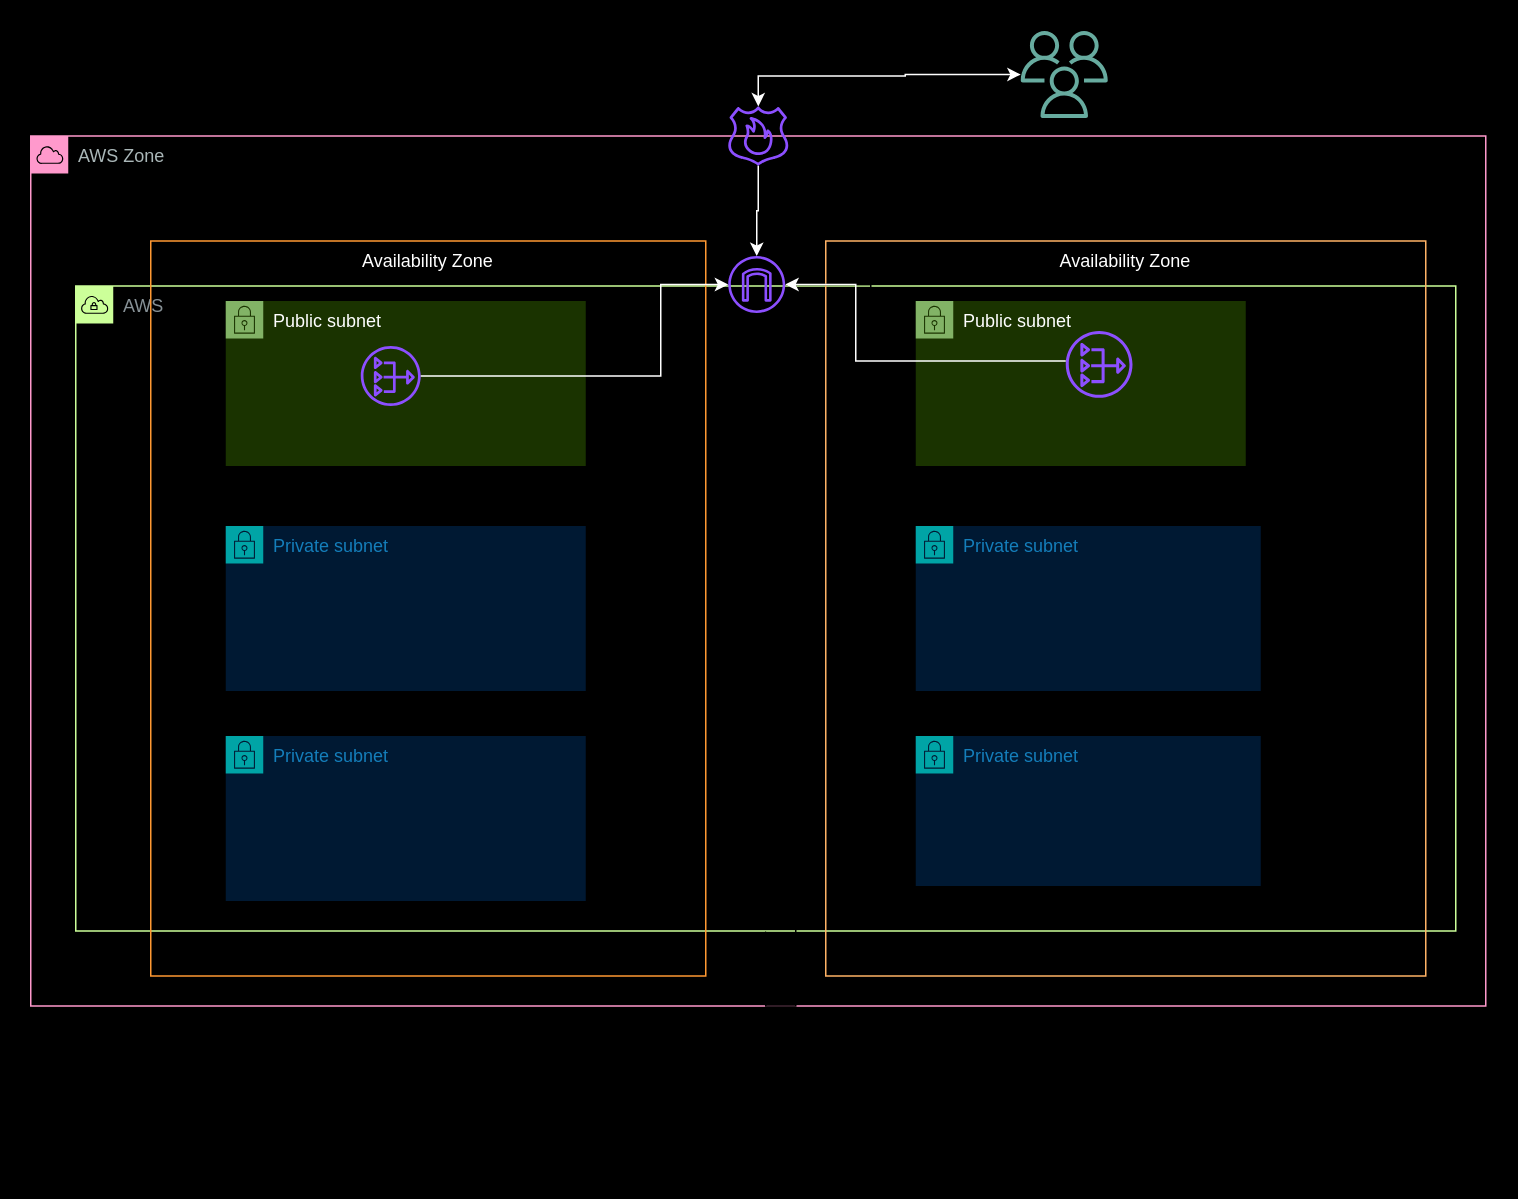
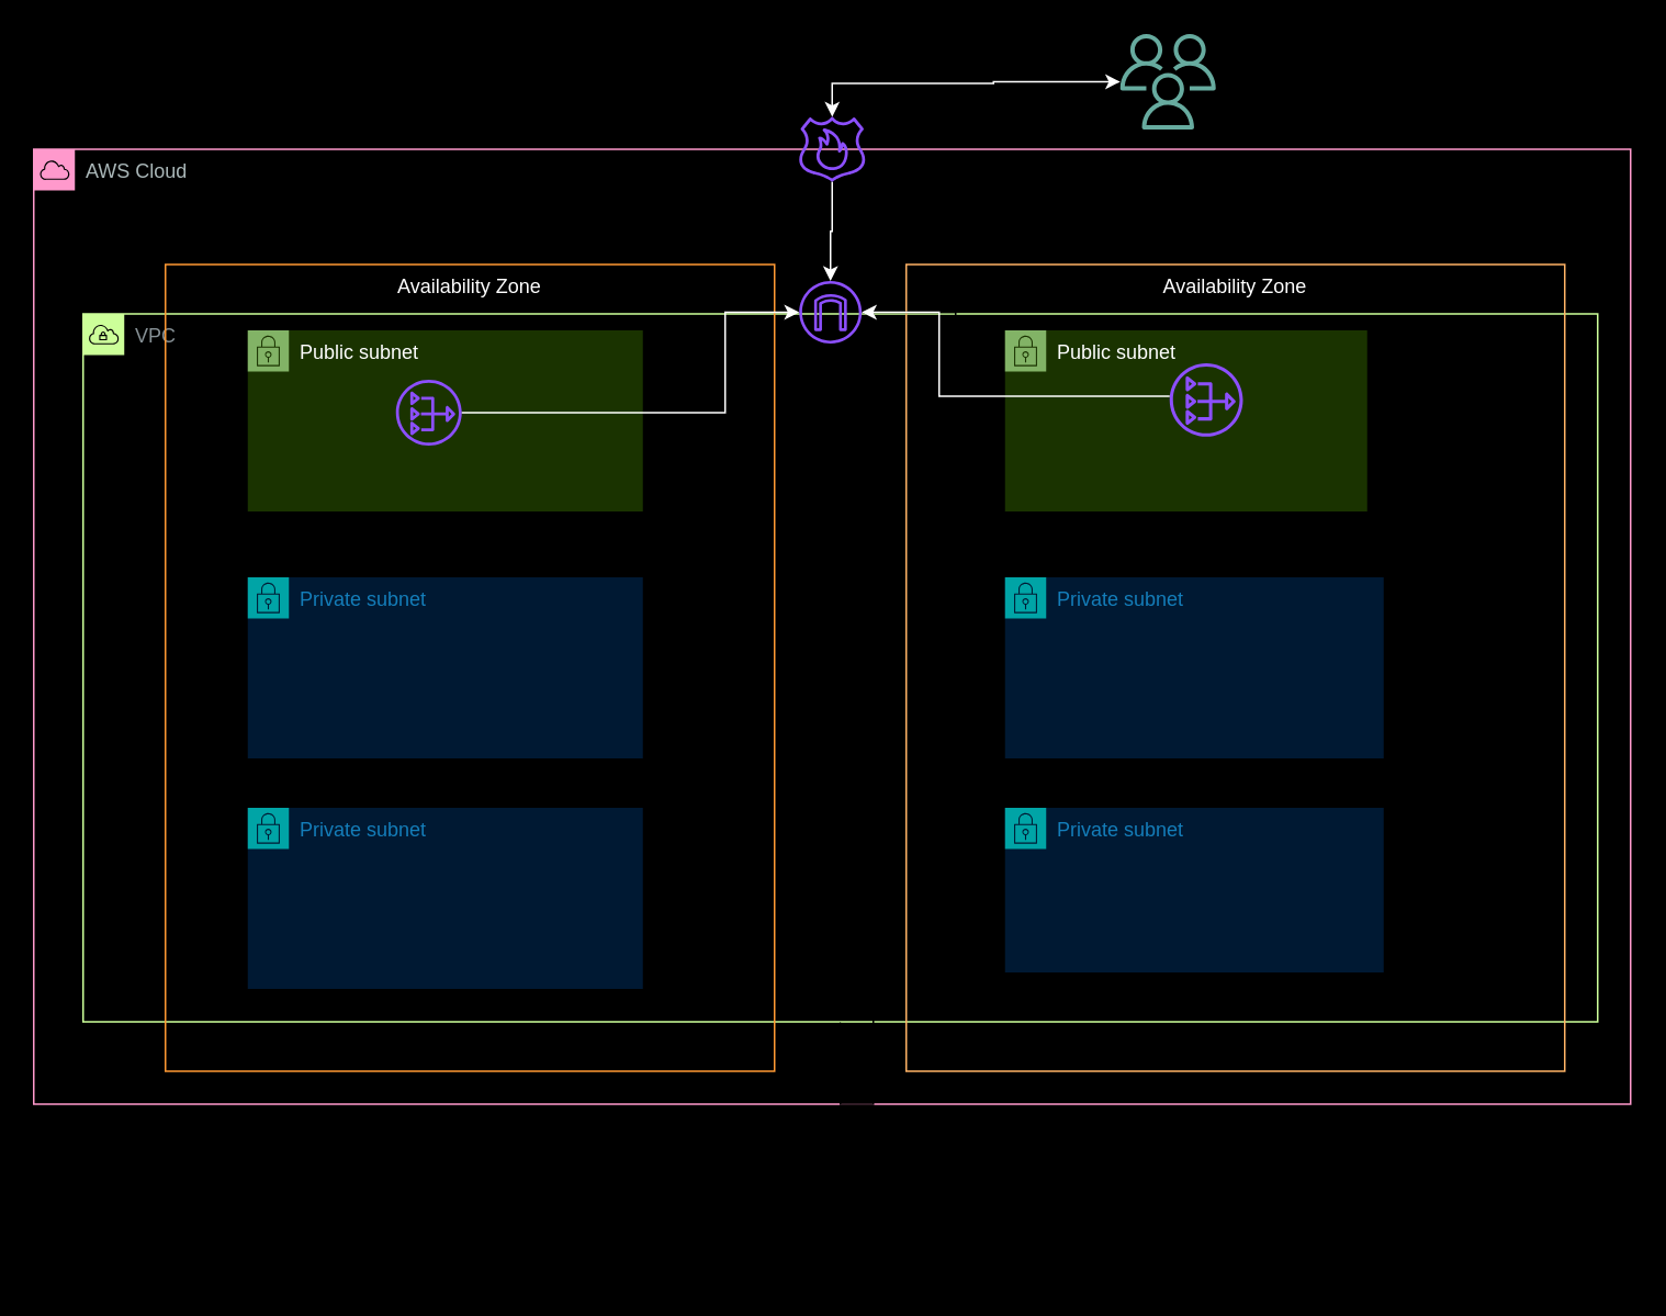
  <mxCell id="0" />
  <mxCell id="1" parent="0" />
- <mxCell id="2" value="AWS Zone" style="sketch=0;outlineConnect=0;gradientColor=none;html=1;whiteSpace=wrap;fontSize=12;fontStyle=0;shape=mxgraph.aws4.group;grIcon=mxgraph.aws4.group_aws_cloud;strokeColor=#FF99CC;fillColor=none;verticalAlign=top;align=left;spacingLeft=30;fontColor=#AAB7B8;" vertex="1" parent="1"><mxGeometry x="20" y="90" width="970" height="580" as="geometry" /></mxCell>
+ <mxCell id="2" value="AWS Cloud" style="sketch=0;outlineConnect=0;gradientColor=none;html=1;whiteSpace=wrap;fontSize=12;fontStyle=0;shape=mxgraph.aws4.group;grIcon=mxgraph.aws4.group_aws_cloud;strokeColor=#FF99CC;fillColor=none;verticalAlign=top;align=left;spacingLeft=30;fontColor=#AAB7B8;" vertex="1" parent="1"><mxGeometry x="20" y="90" width="970" height="580" as="geometry" /></mxCell>
  <mxCell id="3" value="" style="edgeStyle=orthogonalEdgeStyle;rounded=0;orthogonalLoop=1;jettySize=auto;html=1;strokeColor=#FFFFFF;endArrow=classic;endFill=1;" edge="1" parent="1" source="4" target="8"><mxGeometry relative="1" as="geometry" /></mxCell>
  <mxCell id="4" value="" style="sketch=0;outlineConnect=0;fontColor=#232F3E;gradientColor=none;fillColor=#8C4FFF;strokeColor=none;dashed=0;verticalLabelPosition=bottom;verticalAlign=top;align=center;html=1;fontSize=12;fontStyle=0;aspect=fixed;pointerEvents=1;shape=mxgraph.aws4.route_53_resolver_dns_firewall;" vertex="1" parent="1"><mxGeometry x="485" y="70" width="40" height="40" as="geometry" /></mxCell>
  <mxCell id="5" style="edgeStyle=orthogonalEdgeStyle;orthogonalLoop=1;jettySize=auto;html=1;rounded=0;startArrow=classic;startFill=1;strokeColor=#FFFFFF;" edge="1" parent="1" source="6" target="4"><mxGeometry relative="1" as="geometry"><Array as="points"><mxPoint x="603" y="49" /><mxPoint x="603" y="50" /><mxPoint x="505" y="50" /></Array></mxGeometry></mxCell>
  <mxCell id="6" value="" style="sketch=0;outlineConnect=0;fontColor=#232F3E;gradientColor=none;fillColor=#67AB9F;strokeColor=none;dashed=0;verticalLabelPosition=bottom;verticalAlign=top;align=center;html=1;fontSize=12;fontStyle=0;aspect=fixed;pointerEvents=1;shape=mxgraph.aws4.users;" vertex="1" parent="1"><mxGeometry x="680" y="20" width="58" height="58" as="geometry" /></mxCell>
- <mxCell id="7" value="AWS" style="sketch=0;outlineConnect=0;gradientColor=none;html=1;whiteSpace=wrap;fontSize=12;fontStyle=0;shape=mxgraph.aws4.group;grIcon=mxgraph.aws4.group_vpc;strokeColor=#CCFF99;fillColor=none;verticalAlign=top;align=left;spacingLeft=30;fontColor=#879196;dashed=0;" vertex="1" parent="1"><mxGeometry x="50" y="190" width="920" height="430" as="geometry" /></mxCell>
+ <mxCell id="7" value="VPC" style="sketch=0;outlineConnect=0;gradientColor=none;html=1;whiteSpace=wrap;fontSize=12;fontStyle=0;shape=mxgraph.aws4.group;grIcon=mxgraph.aws4.group_vpc;strokeColor=#CCFF99;fillColor=none;verticalAlign=top;align=left;spacingLeft=30;fontColor=#879196;dashed=0;" vertex="1" parent="1"><mxGeometry x="50" y="190" width="920" height="430" as="geometry" /></mxCell>
  <mxCell id="8" value="" style="sketch=0;outlineConnect=0;fontColor=#232F3E;gradientColor=none;fillColor=#8C4FFF;strokeColor=none;dashed=0;verticalLabelPosition=bottom;verticalAlign=top;align=center;html=1;fontSize=12;fontStyle=0;aspect=fixed;pointerEvents=1;shape=mxgraph.aws4.internet_gateway;" vertex="1" parent="1"><mxGeometry x="485" y="170" width="38" height="38" as="geometry" /></mxCell>
  <mxCell id="9" style="edgeStyle=orthogonalEdgeStyle;rounded=0;orthogonalLoop=1;jettySize=auto;html=1;exitX=0;exitY=0.5;exitDx=0;exitDy=0;" edge="1" parent="1" source="10" target="7"><mxGeometry relative="1" as="geometry" /></mxCell>
  <mxCell id="10" value="&lt;span style=&quot;background-color: initial;&quot;&gt;&lt;font&gt;Availability Zone&lt;/font&gt;&lt;/span&gt;" style="fillColor=none;strokeColor=#FFB366;verticalAlign=top;fontStyle=0;fontColor=#FFFFFF;whiteSpace=wrap;html=1;" vertex="1" parent="1"><mxGeometry x="550" y="160" width="400" height="490" as="geometry" /></mxCell>
  <mxCell id="11" value="Availability Zone" style="fillColor=none;strokeColor=#FF9933;verticalAlign=top;fontStyle=0;fontColor=#FFFFFF;whiteSpace=wrap;html=1;fontFamily=Helvetica;" vertex="1" parent="1"><mxGeometry x="100" y="160" width="370" height="490" as="geometry" /></mxCell>
  <mxCell id="12" value="&lt;font color=&quot;#ffffff&quot;&gt;Public subnet&lt;/font&gt;" style="points=[[0,0],[0.25,0],[0.5,0],[0.75,0],[1,0],[1,0.25],[1,0.5],[1,0.75],[1,1],[0.75,1],[0.5,1],[0.25,1],[0,1],[0,0.75],[0,0.5],[0,0.25]];outlineConnect=0;html=1;whiteSpace=wrap;fontSize=12;fontStyle=0;container=1;pointerEvents=0;collapsible=0;recursiveResize=0;shape=mxgraph.aws4.group;grIcon=mxgraph.aws4.group_security_group;grStroke=0;verticalAlign=top;align=left;spacingLeft=30;dashed=0;fillColor=#1A3300;strokeColor=#82b366;" vertex="1" parent="1"><mxGeometry x="150" y="200" width="240" height="110" as="geometry" /></mxCell>
  <mxCell id="13" value="" style="sketch=0;outlineConnect=0;fontColor=#232F3E;gradientColor=none;fillColor=#8C4FFF;strokeColor=none;verticalLabelPosition=bottom;verticalAlign=top;align=center;html=1;fontSize=12;fontStyle=0;aspect=fixed;pointerEvents=1;shape=mxgraph.aws4.nat_gateway;" vertex="1" parent="12"><mxGeometry x="90" y="30" width="40" height="40" as="geometry" /></mxCell>
  <mxCell id="14" style="edgeStyle=orthogonalEdgeStyle;rounded=0;orthogonalLoop=1;jettySize=auto;html=1;exitX=0.5;exitY=0;exitDx=0;exitDy=0;" edge="1" parent="1" source="15" target="8"><mxGeometry relative="1" as="geometry"><mxPoint x="520" y="340" as="targetPoint" /><Array as="points"><mxPoint x="720" y="270" /><mxPoint x="600" y="270" /><mxPoint x="600" y="330" /><mxPoint x="580" y="330" /><mxPoint x="580" y="189" /></Array></mxGeometry></mxCell>
  <mxCell id="15" value="&lt;font color=&quot;#ffffff&quot;&gt;Public subnet&lt;/font&gt;" style="points=[[0,0],[0.25,0],[0.5,0],[0.75,0],[1,0],[1,0.25],[1,0.5],[1,0.75],[1,1],[0.75,1],[0.5,1],[0.25,1],[0,1],[0,0.75],[0,0.5],[0,0.25]];outlineConnect=0;html=1;whiteSpace=wrap;fontSize=12;fontStyle=0;container=1;pointerEvents=0;collapsible=0;recursiveResize=0;shape=mxgraph.aws4.group;grIcon=mxgraph.aws4.group_security_group;grStroke=0;strokeColor=#82b366;fillColor=#1A3300;verticalAlign=top;align=left;spacingLeft=30;dashed=0;" vertex="1" parent="1"><mxGeometry x="610" y="200" width="220" height="110" as="geometry" /></mxCell>
  <mxCell id="16" value="" style="sketch=0;outlineConnect=0;fontColor=#232F3E;gradientColor=none;fillColor=#8C4FFF;strokeColor=none;dashed=0;verticalLabelPosition=bottom;verticalAlign=top;align=center;html=1;fontSize=12;fontStyle=0;aspect=fixed;pointerEvents=1;shape=mxgraph.aws4.nat_gateway;" vertex="1" parent="15"><mxGeometry x="100" y="20" width="44.5" height="44.5" as="geometry" /></mxCell>
  <mxCell id="17" value="Private subnet" style="points=[[0,0],[0.25,0],[0.5,0],[0.75,0],[1,0],[1,0.25],[1,0.5],[1,0.75],[1,1],[0.75,1],[0.5,1],[0.25,1],[0,1],[0,0.75],[0,0.5],[0,0.25]];outlineConnect=0;gradientColor=none;html=1;whiteSpace=wrap;fontSize=12;fontStyle=0;container=1;pointerEvents=0;collapsible=0;recursiveResize=0;shape=mxgraph.aws4.group;grIcon=mxgraph.aws4.group_security_group;grStroke=0;strokeColor=#00A4A6;fillColor=#001933;verticalAlign=top;align=left;spacingLeft=30;fontColor=#147EBA;dashed=0;" vertex="1" parent="1"><mxGeometry x="610" y="350" width="230" height="110" as="geometry" /></mxCell>
  <mxCell id="18" value="Private subnet" style="points=[[0,0],[0.25,0],[0.5,0],[0.75,0],[1,0],[1,0.25],[1,0.5],[1,0.75],[1,1],[0.75,1],[0.5,1],[0.25,1],[0,1],[0,0.75],[0,0.5],[0,0.25]];outlineConnect=0;gradientColor=none;html=1;whiteSpace=wrap;fontSize=12;fontStyle=0;container=1;pointerEvents=0;collapsible=0;recursiveResize=0;shape=mxgraph.aws4.group;grIcon=mxgraph.aws4.group_security_group;grStroke=0;strokeColor=#00A4A6;fillColor=#001933;verticalAlign=top;align=left;spacingLeft=30;fontColor=#147EBA;dashed=0;" vertex="1" parent="1"><mxGeometry x="150" y="350" width="240" height="110" as="geometry" /></mxCell>
  <mxCell id="19" value="Private subnet" style="points=[[0,0],[0.25,0],[0.5,0],[0.75,0],[1,0],[1,0.25],[1,0.5],[1,0.75],[1,1],[0.75,1],[0.5,1],[0.25,1],[0,1],[0,0.75],[0,0.5],[0,0.25]];outlineConnect=0;gradientColor=none;html=1;whiteSpace=wrap;fontSize=12;fontStyle=0;container=1;pointerEvents=0;collapsible=0;recursiveResize=0;shape=mxgraph.aws4.group;grIcon=mxgraph.aws4.group_security_group;grStroke=0;strokeColor=#00A4A6;fillColor=#001933;verticalAlign=top;align=left;spacingLeft=30;fontColor=#147EBA;dashed=0;" vertex="1" parent="1"><mxGeometry x="150" y="490" width="240" height="110" as="geometry" /></mxCell>
  <mxCell id="20" value="Private subnet" style="points=[[0,0],[0.25,0],[0.5,0],[0.75,0],[1,0],[1,0.25],[1,0.5],[1,0.75],[1,1],[0.75,1],[0.5,1],[0.25,1],[0,1],[0,0.75],[0,0.5],[0,0.25]];outlineConnect=0;gradientColor=none;html=1;whiteSpace=wrap;fontSize=12;fontStyle=0;container=1;pointerEvents=0;collapsible=0;recursiveResize=0;shape=mxgraph.aws4.group;grIcon=mxgraph.aws4.group_security_group;grStroke=0;strokeColor=#00A4A6;fillColor=#001933;verticalAlign=top;align=left;spacingLeft=30;fontColor=#147EBA;dashed=0;" vertex="1" parent="1"><mxGeometry x="610" y="490" width="230" height="100" as="geometry" /></mxCell>
  <mxCell id="21" value="" style="edgeStyle=orthogonalEdgeStyle;rounded=0;orthogonalLoop=1;jettySize=auto;html=1;" edge="1" parent="1"><mxGeometry relative="1" as="geometry"><mxPoint x="493" y="766.5" as="sourcePoint" /><mxPoint x="560" y="776.5" as="targetPoint" /></mxGeometry></mxCell>
  <mxCell id="22" value="" style="edgeStyle=orthogonalEdgeStyle;rounded=0;orthogonalLoop=1;jettySize=auto;html=1;" edge="1" parent="1"><mxGeometry relative="1" as="geometry"><mxPoint x="493" y="766.5" as="sourcePoint" /><mxPoint x="536.5" y="776.5" as="targetPoint" /></mxGeometry></mxCell>
  <mxCell id="23" style="edgeStyle=orthogonalEdgeStyle;rounded=0;orthogonalLoop=1;jettySize=auto;html=1;strokeColor=#FFFFFF;" edge="1" parent="1" source="13" target="8"><mxGeometry relative="1" as="geometry"><Array as="points"><mxPoint x="440" y="250" /><mxPoint x="440" y="189" /></Array></mxGeometry></mxCell>
  <mxCell id="24" style="edgeStyle=orthogonalEdgeStyle;rounded=0;orthogonalLoop=1;jettySize=auto;html=1;strokeColor=#FFFFFF;" edge="1" parent="1" source="16" target="8"><mxGeometry relative="1" as="geometry"><Array as="points"><mxPoint x="570" y="240" /><mxPoint x="570" y="189" /></Array></mxGeometry></mxCell>
